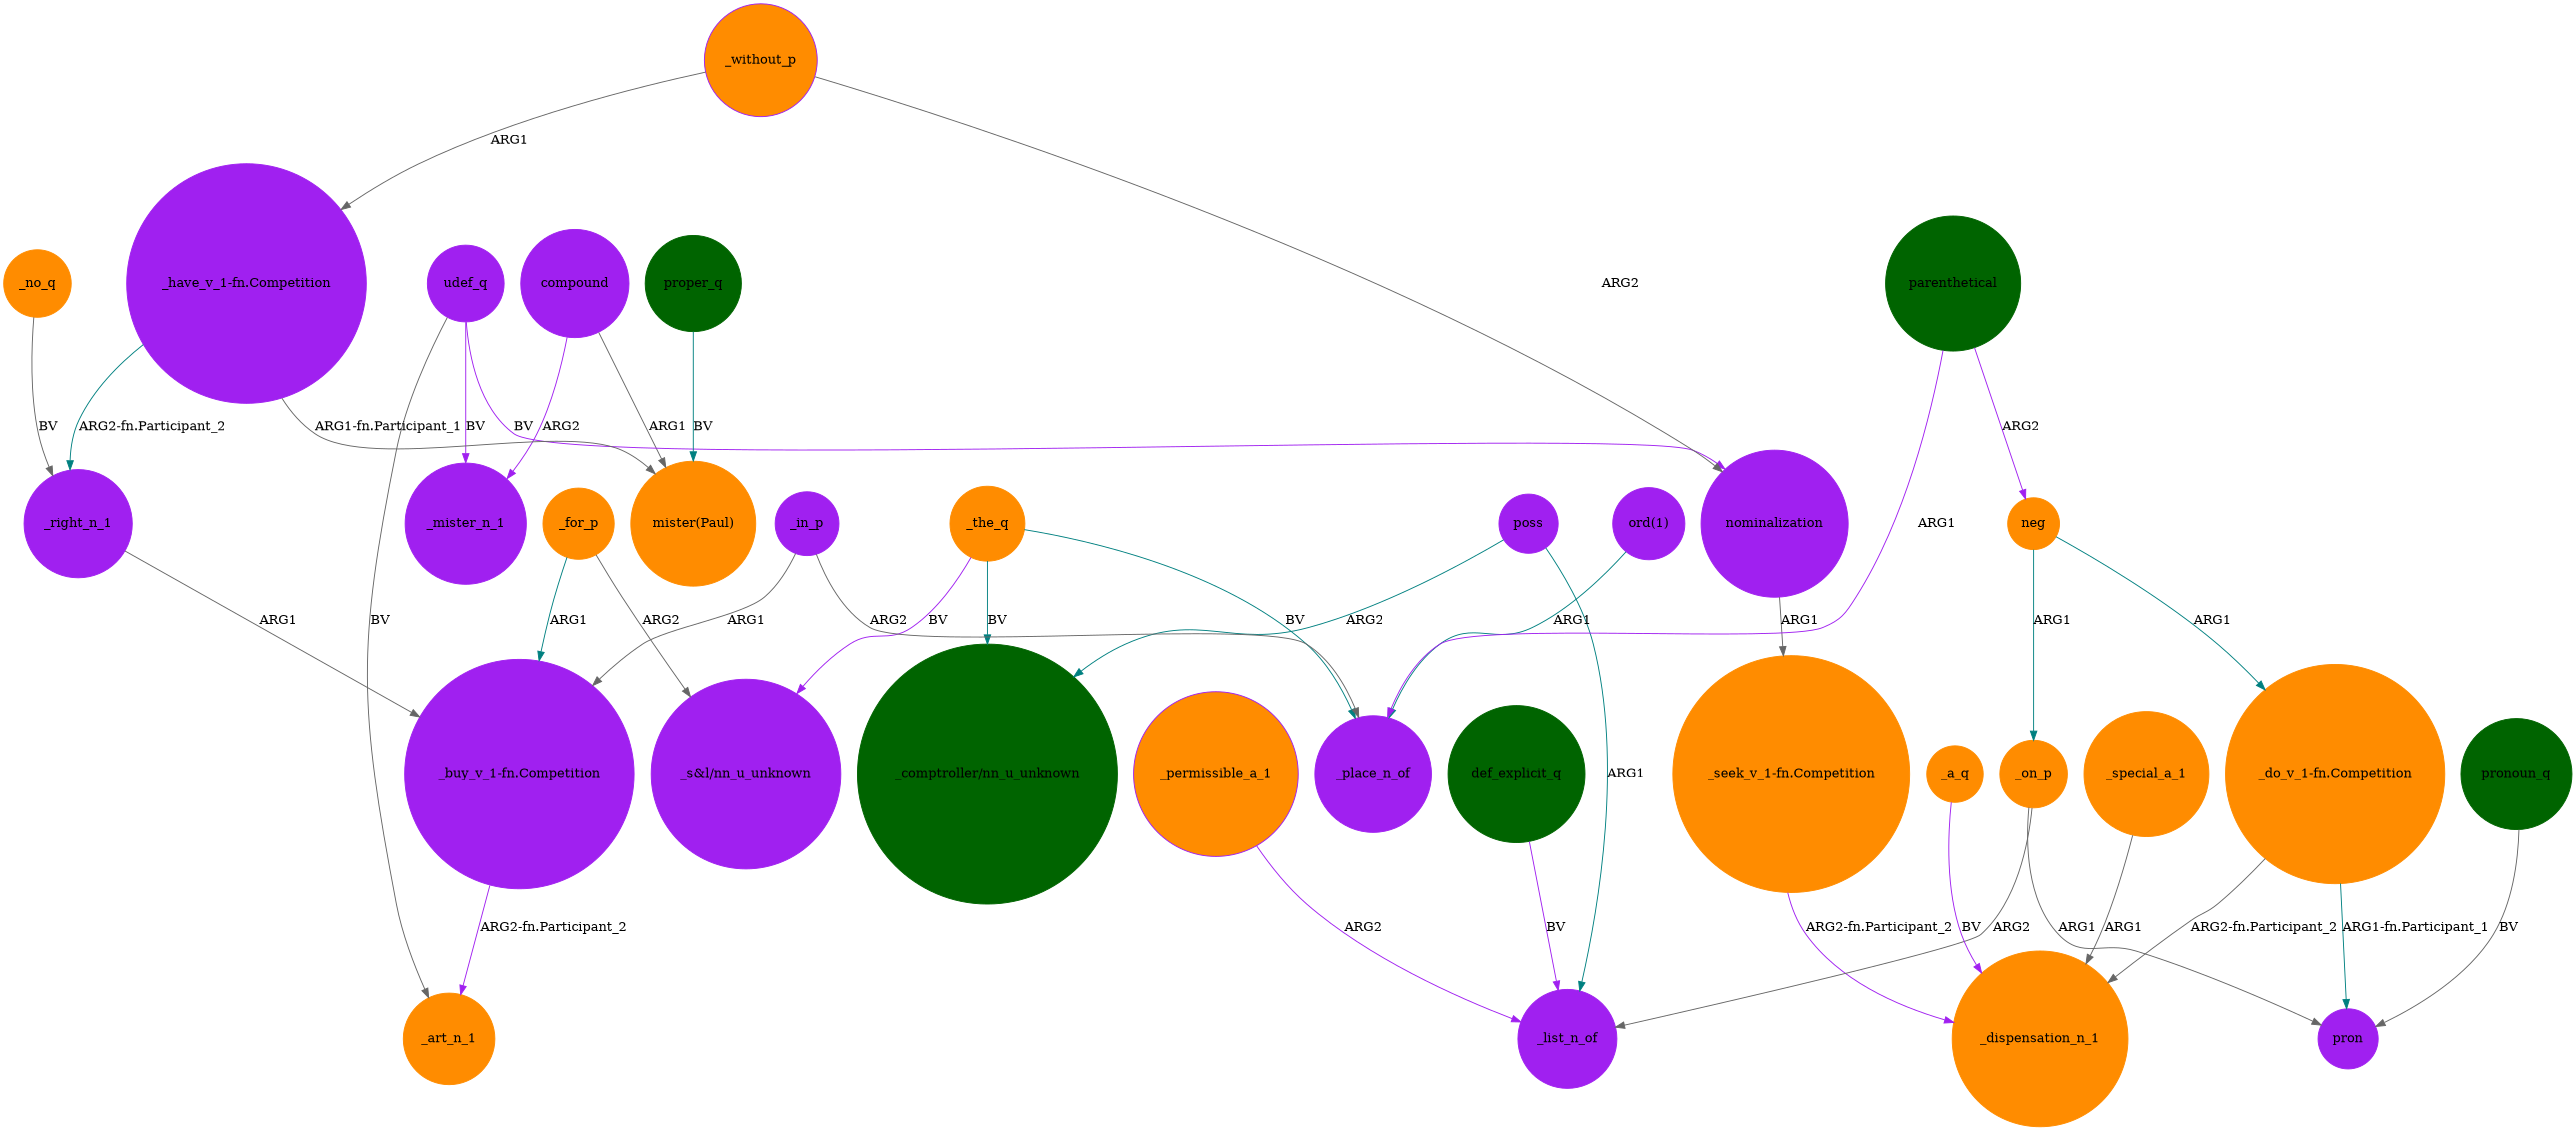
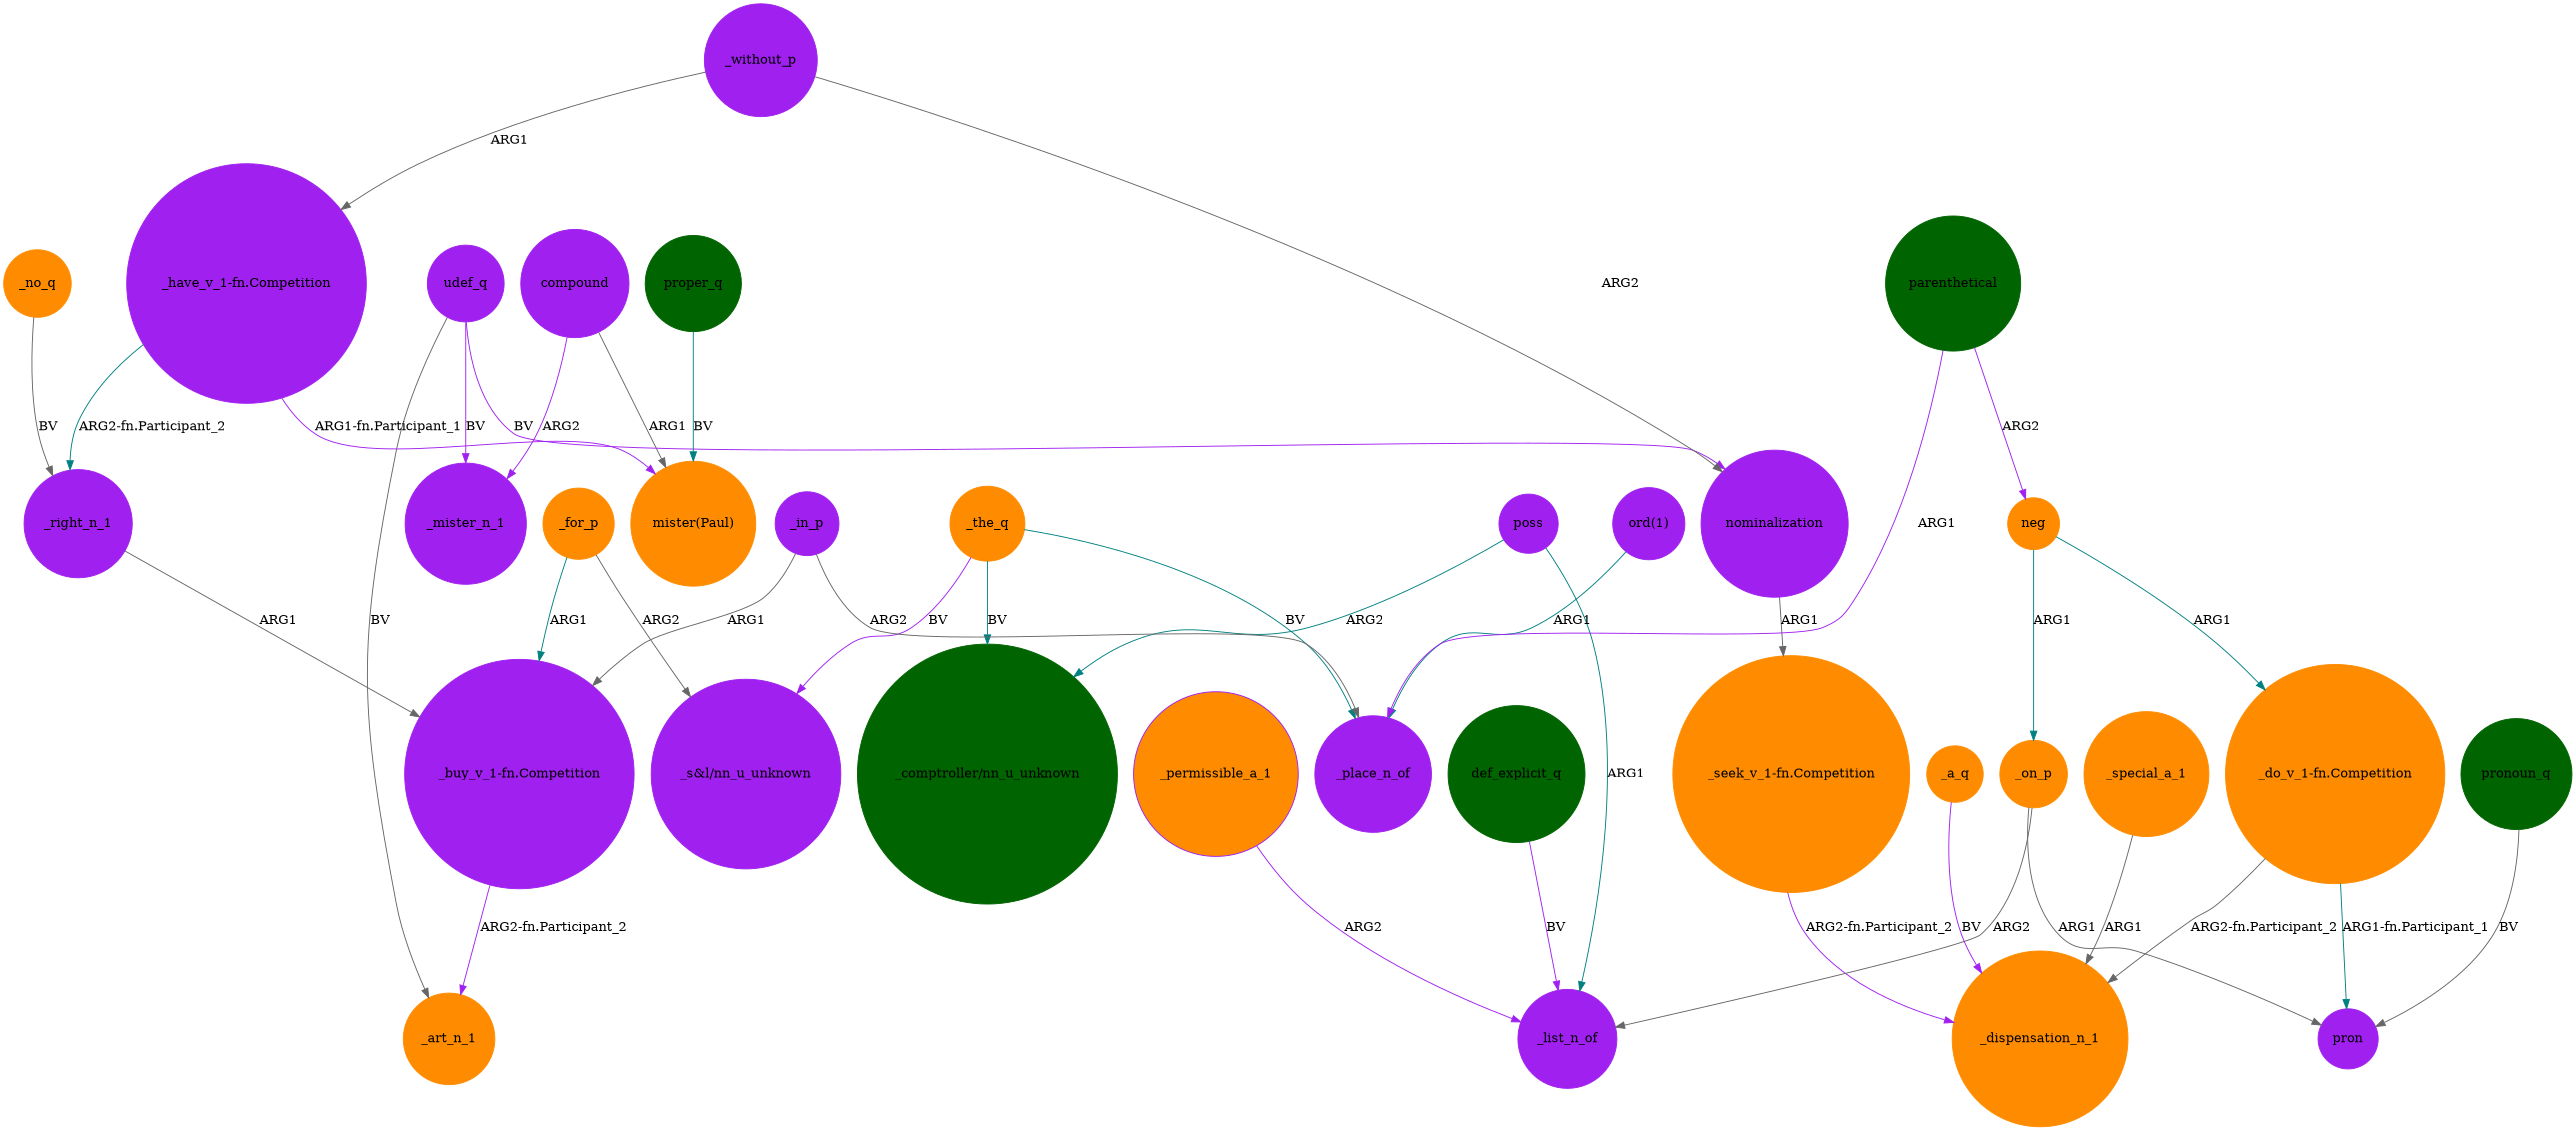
  digraph {
    node [color=purple shape=circle style=filled]
    edge [color=gray40]
    compound
    _mister_n_1
    n3 [color=darkorange label="mister(Paul)"]
    "_comptroller/nn_u_unknown" [color=darkgreen]
    poss
    _list_n_of
    "ord(1)"
    _place_n_of
    _the_q [color=darkorange]
    "_s&l/nn_u_unknown"
    _for_p [color=darkorange]
    "_buy_v_1-fn.Competition"
    _art_n_1 [color=darkorange]
    "_do_v_1-fn.Competition" [color=darkorange]
    pron
    _dispensation_n_1 [color=darkorange]
    udef_q
    nominalization
    "_seek_v_1-fn.Competition" [color=darkorange]
    "_have_v_1-fn.Competition"
    _right_n_1
-   _without_p [fillcolor=darkorange]
+   _without_p
    parenthetical [color=darkgreen]
    neg [color=darkorange]
    _on_p [color=darkorange]
    _in_p
    pronoun_q [color=darkgreen]
    _permissible_a_1 [fillcolor=darkorange]
    _a_q [color=darkorange]
    def_explicit_q [color=darkgreen]
    proper_q [color=darkgreen]
    _no_q [color=darkorange]
    _special_a_1 [color=darkorange]
    compound -> _mister_n_1 [color=purple label=ARG2]
    compound -> n3 [label=ARG1]
    poss -> "_comptroller/nn_u_unknown" [color=teal label=ARG2]
    poss -> _list_n_of [color=teal label=ARG1]
    "ord(1)" -> _place_n_of [color=teal label=ARG1]
    _the_q -> "_comptroller/nn_u_unknown" [color=teal label=BV]
    _the_q -> _place_n_of [color=teal label=BV]
    _the_q -> "_s&l/nn_u_unknown" [color=purple label=BV]
    _for_p -> "_s&l/nn_u_unknown" [label=ARG2]
    _for_p -> "_buy_v_1-fn.Competition" [color=teal label=ARG1]
    "_buy_v_1-fn.Competition" -> _art_n_1 [color=purple label="ARG2-fn.Participant_2"]
    "_do_v_1-fn.Competition" -> pron [color=teal label="ARG1-fn.Participant_1"]
    "_do_v_1-fn.Competition" -> _dispensation_n_1 [label="ARG2-fn.Participant_2"]
    udef_q -> _mister_n_1 [color=purple label=BV]
    udef_q -> _art_n_1 [label=BV]
    udef_q -> nominalization [color=purple label=BV]
    nominalization -> "_seek_v_1-fn.Competition" [label=ARG1]
    "_seek_v_1-fn.Competition" -> _dispensation_n_1 [color=purple label="ARG2-fn.Participant_2"]
-   "_have_v_1-fn.Competition" -> n3 [label="ARG1-fn.Participant_1"]
+   "_have_v_1-fn.Competition" -> n3 [color=purple label="ARG1-fn.Participant_1"]
    "_have_v_1-fn.Competition" -> _right_n_1 [color=teal label="ARG2-fn.Participant_2"]
    _right_n_1 -> "_buy_v_1-fn.Competition" [label=ARG1]
    _without_p -> nominalization [label=ARG2]
    _without_p -> "_have_v_1-fn.Competition" [label=ARG1]
    parenthetical -> _place_n_of [color=purple label=ARG1]
    parenthetical -> neg [color=purple label=ARG2]
    neg -> "_do_v_1-fn.Competition" [color=teal label=ARG1]
    neg -> _on_p [color=teal label=ARG1]
    _on_p -> _list_n_of [label=ARG2]
    _on_p -> pron [label=ARG1]
    _in_p -> _place_n_of [label=ARG2]
    _in_p -> "_buy_v_1-fn.Competition" [label=ARG1]
    pronoun_q -> pron [label=BV]
    _permissible_a_1 -> _list_n_of [color=purple label=ARG2]
    _a_q -> _dispensation_n_1 [color=purple label=BV]
    def_explicit_q -> _list_n_of [color=purple label=BV]
    proper_q -> n3 [color=teal label=BV]
    _no_q -> _right_n_1 [label=BV]
    _special_a_1 -> _dispensation_n_1 [label=ARG1]
  }
